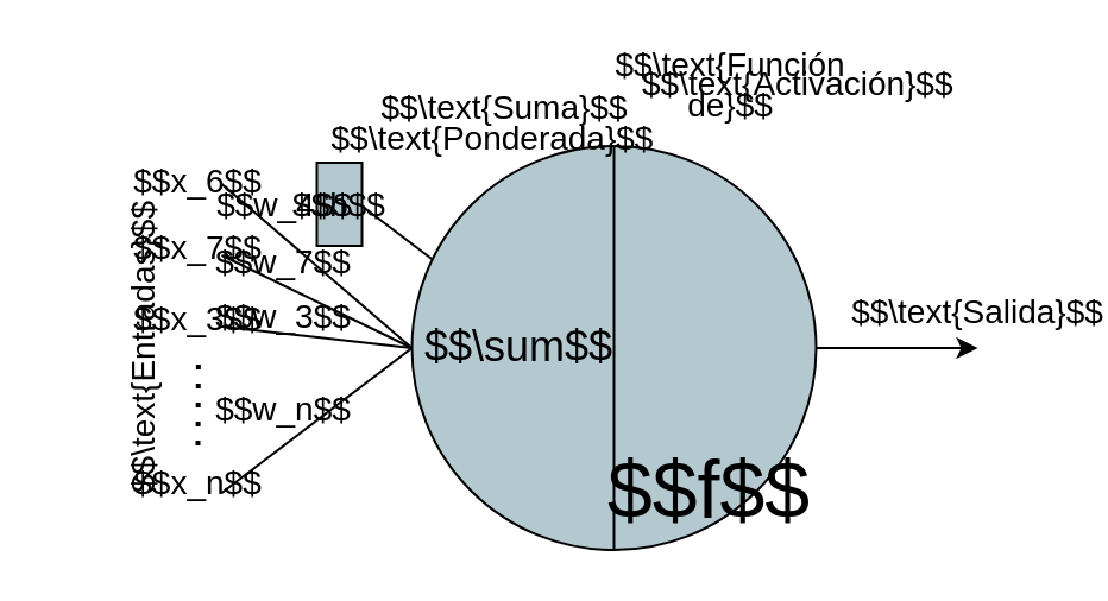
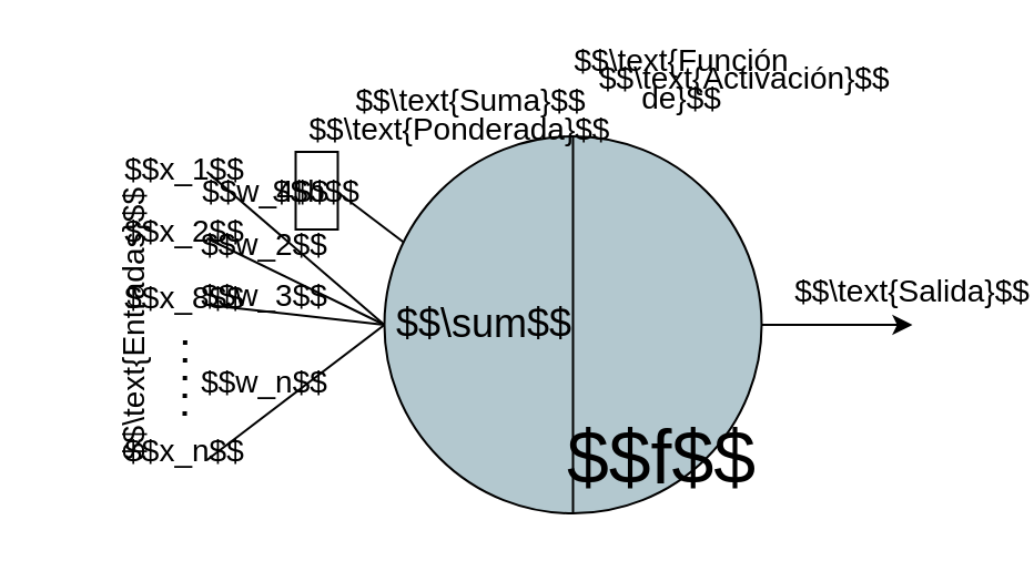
  <mxCell id="0" />
  <mxCell id="1" parent="0" />
  <mxCell id="2" value="" style="endArrow=none;html=1;rounded=0;endFill=0;entryX=0;entryY=0.5;entryDx=0;entryDy=0;" parent="1" target="4" edge="1"><mxGeometry width="50" height="50" relative="1" as="geometry"><mxPoint x="92.75" y="107" as="sourcePoint" /><mxPoint x="202.75" y="87" as="targetPoint" /></mxGeometry></mxCell>
  <mxCell id="3" value="" style="endArrow=none;html=1;rounded=0;entryX=0;entryY=0.5;entryDx=0;entryDy=0;endFill=0;" parent="1" target="4" edge="1"><mxGeometry width="50" height="50" relative="1" as="geometry"><mxPoint x="92.75" y="207" as="sourcePoint" /><mxPoint x="242.75" y="181" as="targetPoint" /></mxGeometry></mxCell>
  <mxCell id="4" value="" style="ellipse;whiteSpace=wrap;html=1;aspect=fixed;fillColor=#b3c8cf;strokeColor=#000000;gradientColor=none;" parent="1" vertex="1"><mxGeometry x="172.75" y="61" width="170" height="170" as="geometry" /></mxCell>
  <mxCell id="5" value="" style="endArrow=none;html=1;rounded=0;entryX=0.5;entryY=0;entryDx=0;entryDy=0;exitX=0.5;exitY=1;exitDx=0;exitDy=0;strokeWidth=1;strokeColor=#000000;" parent="1" source="4" target="4" edge="1"><mxGeometry width="50" height="50" relative="1" as="geometry"><mxPoint x="242.75" y="181" as="sourcePoint" /><mxPoint x="292.75" y="131" as="targetPoint" /></mxGeometry></mxCell>
  <mxCell id="6" value="&lt;font style=&quot;font-size: 18px;&quot;&gt;$$\sum$$&lt;/font&gt;" style="text;html=1;align=center;verticalAlign=middle;whiteSpace=wrap;rounded=0;" parent="1" vertex="1"><mxGeometry x="192.75" y="131" width="50" height="30" as="geometry" /></mxCell>
  <mxCell id="7" value="&lt;p style=&quot;line-height: 10%; font-size: 35px;&quot;&gt;&lt;font style=&quot;font-size: 34px;&quot;&gt;$$f$$&lt;/font&gt;&lt;/p&gt;" style="text;html=1;align=center;verticalAlign=middle;whiteSpace=wrap;rounded=0;glass=0;shadow=0;" parent="1" vertex="1"><mxGeometry x="282.75" y="190" width="30" height="31" as="geometry" /></mxCell>
  <mxCell id="8" value="" style="endArrow=none;html=1;rounded=0;entryX=0;entryY=0.5;entryDx=0;entryDy=0;endFill=0;" parent="1" target="4" edge="1"><mxGeometry width="50" height="50" relative="1" as="geometry"><mxPoint x="92.75" y="77" as="sourcePoint" /><mxPoint x="242.75" y="107" as="targetPoint" /></mxGeometry></mxCell>
  <mxCell id="9" value="" style="endArrow=classic;html=1;rounded=0;exitX=1;exitY=0.5;exitDx=0;exitDy=0;entryX=0.5;entryY=1;entryDx=0;entryDy=0;" parent="1" source="4" target="13" edge="1"><mxGeometry width="50" height="50" relative="1" as="geometry"><mxPoint x="432.75" y="177" as="sourcePoint" /><mxPoint x="492.75" y="146" as="targetPoint" /></mxGeometry></mxCell>
  <mxCell id="10" value="" style="group" parent="1" vertex="1" connectable="0"><mxGeometry x="177.75" y="20" width="64" height="50" as="geometry" /></mxCell>
  <mxCell id="11" value="&lt;div&gt;&lt;font style=&quot;font-size: 14px;&quot;&gt;$$\text{Suma}$$ &lt;br&gt;&lt;/font&gt;&lt;/div&gt;" style="text;html=1;align=center;verticalAlign=middle;whiteSpace=wrap;rounded=0;" parent="10" vertex="1"><mxGeometry x="4" y="10" width="60" height="30" as="geometry" /></mxCell>
  <mxCell id="12" value="&lt;div&gt;&lt;font style=&quot;font-size: 14px;&quot;&gt;$$\text{Ponderada}$$ &lt;br&gt;&lt;/font&gt;&lt;/div&gt;" style="text;html=1;align=center;verticalAlign=middle;whiteSpace=wrap;rounded=0;" parent="10" vertex="1"><mxGeometry x="-1" y="23" width="60" height="30" as="geometry" /></mxCell>
  <mxCell id="13" value="&lt;font style=&quot;font-size: 14px;&quot;&gt;$$\text{Salida}$$&lt;/font&gt;" style="text;html=1;align=center;verticalAlign=middle;whiteSpace=wrap;rounded=0;" parent="1" vertex="1"><mxGeometry x="380.75" y="116" width="60" height="30" as="geometry" /></mxCell>
- <mxCell id="14" value="&lt;font style=&quot;font-size: 14px;&quot;&gt;$$x_6$$&lt;/font&gt;" style="text;html=1;align=center;verticalAlign=middle;whiteSpace=wrap;rounded=0;" parent="1" vertex="1"><mxGeometry x="52.75" y="61" width="60" height="30" as="geometry" /></mxCell>
- <mxCell id="15" value="&lt;font style=&quot;font-size: 14px;&quot;&gt;$$x_7$$&lt;/font&gt;" style="text;html=1;align=center;verticalAlign=middle;whiteSpace=wrap;rounded=0;" parent="1" vertex="1"><mxGeometry x="52.75" y="89" width="60" height="30" as="geometry" /></mxCell>
+ <mxCell id="14" value="&lt;font style=&quot;font-size: 14px;&quot;&gt;$$x_1$$&lt;/font&gt;" style="text;html=1;align=center;verticalAlign=middle;whiteSpace=wrap;rounded=0;" parent="1" vertex="1"><mxGeometry x="52.75" y="61" width="60" height="30" as="geometry" /></mxCell>
+ <mxCell id="15" value="&lt;font style=&quot;font-size: 14px;&quot;&gt;$$x_2$$&lt;/font&gt;" style="text;html=1;align=center;verticalAlign=middle;whiteSpace=wrap;rounded=0;" parent="1" vertex="1"><mxGeometry x="52.75" y="89" width="60" height="30" as="geometry" /></mxCell>
  <mxCell id="16" value="&lt;font style=&quot;font-size: 14px;&quot;&gt;$$x_n$$&lt;/font&gt;" style="text;html=1;align=center;verticalAlign=middle;whiteSpace=wrap;rounded=0;" parent="1" vertex="1"><mxGeometry x="52.75" y="188" width="60" height="30" as="geometry" /></mxCell>
  <mxCell id="17" value="" style="endArrow=none;dashed=1;html=1;dashPattern=1 3;strokeWidth=2;rounded=0;" parent="1" edge="1"><mxGeometry width="50" height="50" relative="1" as="geometry"><mxPoint x="82.75" y="187" as="sourcePoint" /><mxPoint x="82.97" y="147" as="targetPoint" /></mxGeometry></mxCell>
  <mxCell id="18" value="&lt;font style=&quot;font-size: 14px;&quot;&gt;$$\text{Entradas}$$&lt;/font&gt;" style="text;html=1;align=center;verticalAlign=middle;whiteSpace=wrap;rounded=0;rotation=-90;" parent="1" vertex="1"><mxGeometry x="20" y="132.25" width="80" height="27.5" as="geometry" /></mxCell>
- <mxCell id="19" value="&lt;font style=&quot;font-size: 14px;&quot;&gt;$$x_3$$&lt;/font&gt;" style="text;html=1;align=center;verticalAlign=middle;whiteSpace=wrap;rounded=0;" parent="1" vertex="1"><mxGeometry x="52.75" y="119" width="60" height="30" as="geometry" /></mxCell>
+ <mxCell id="19" value="&lt;font style=&quot;font-size: 14px;&quot;&gt;$$x_8$$&lt;/font&gt;" style="text;html=1;align=center;verticalAlign=middle;whiteSpace=wrap;rounded=0;" parent="1" vertex="1"><mxGeometry x="52.75" y="119" width="60" height="30" as="geometry" /></mxCell>
  <mxCell id="20" value="" style="endArrow=none;html=1;rounded=0;entryX=0;entryY=0.5;entryDx=0;entryDy=0;endFill=0;" parent="1" target="4" edge="1"><mxGeometry width="50" height="50" relative="1" as="geometry"><mxPoint x="92.75" y="137" as="sourcePoint" /><mxPoint x="232.75" y="189.5" as="targetPoint" /></mxGeometry></mxCell>
- <mxCell id="21" value="&lt;font style=&quot;font-size: 14px;&quot;&gt;$$b$$&lt;/font&gt;" style="rounded=0;whiteSpace=wrap;html=1;fillColor=#b3c8cf;" parent="1" vertex="1"><mxGeometry x="132.75" y="68" width="19" height="35" as="geometry" /></mxCell>
+ <mxCell id="21" value="&lt;font style=&quot;font-size: 14px;&quot;&gt;$$b$$&lt;/font&gt;" style="rounded=0;whiteSpace=wrap;html=1;" parent="1" vertex="1"><mxGeometry x="132.75" y="68" width="19" height="35" as="geometry" /></mxCell>
  <mxCell id="22" value="" style="endArrow=none;html=1;rounded=0;endFill=0;entryX=0.051;entryY=0.281;entryDx=0;entryDy=0;entryPerimeter=0;" parent="1" target="4" edge="1"><mxGeometry width="50" height="50" relative="1" as="geometry"><mxPoint x="152.75" y="87" as="sourcePoint" /><mxPoint x="187.75" y="96" as="targetPoint" /></mxGeometry></mxCell>
  <mxCell id="23" value="&lt;font style=&quot;font-size: 14px;&quot;&gt;$$w_4$$&lt;/font&gt;" style="text;html=1;align=center;verticalAlign=middle;whiteSpace=wrap;rounded=0;" parent="1" vertex="1"><mxGeometry x="86.75" y="71" width="65.25" height="30" as="geometry" /></mxCell>
- <mxCell id="24" value="&lt;font style=&quot;font-size: 14px;&quot;&gt;$$w_7$$&lt;/font&gt;" style="text;html=1;align=center;verticalAlign=middle;whiteSpace=wrap;rounded=0;" parent="1" vertex="1"><mxGeometry x="88.75" y="95" width="60" height="30" as="geometry" /></mxCell>
+ <mxCell id="24" value="&lt;font style=&quot;font-size: 14px;&quot;&gt;$$w_2$$&lt;/font&gt;" style="text;html=1;align=center;verticalAlign=middle;whiteSpace=wrap;rounded=0;" parent="1" vertex="1"><mxGeometry x="88.75" y="95" width="60" height="30" as="geometry" /></mxCell>
  <mxCell id="25" value="&lt;div&gt;&lt;font style=&quot;font-size: 14px;&quot;&gt;$$w_3$$&lt;/font&gt;&lt;/div&gt;" style="text;html=1;align=center;verticalAlign=middle;whiteSpace=wrap;rounded=0;" parent="1" vertex="1"><mxGeometry x="88.75" y="118" width="60" height="30" as="geometry" /></mxCell>
  <mxCell id="26" value="&lt;div&gt;&lt;font style=&quot;font-size: 14px;&quot;&gt;$$w_n$$&lt;/font&gt;&lt;/div&gt;" style="text;html=1;align=center;verticalAlign=middle;whiteSpace=wrap;rounded=0;" parent="1" vertex="1"><mxGeometry x="88.75" y="157" width="60" height="30" as="geometry" /></mxCell>
  <mxCell id="27" value="" style="group" parent="1" vertex="1" connectable="0"><mxGeometry x="268" y="20" width="90" height="30" as="geometry" /></mxCell>
  <mxCell id="28" value="&lt;font style=&quot;font-size: 14px;&quot;&gt;$$\text{Activación}$$&lt;/font&gt;" style="text;whiteSpace=wrap;html=1;" parent="27" vertex="1"><mxGeometry width="90" height="11" as="geometry" /></mxCell>
  <mxCell id="29" value="&lt;font style=&quot;font-size: 14px;&quot;&gt;$$\text{Función de}$$&lt;/font&gt;" style="text;html=1;align=center;verticalAlign=middle;whiteSpace=wrap;rounded=0;" parent="27" vertex="1"><mxGeometry x="9" width="60" height="30" as="geometry" /></mxCell>
